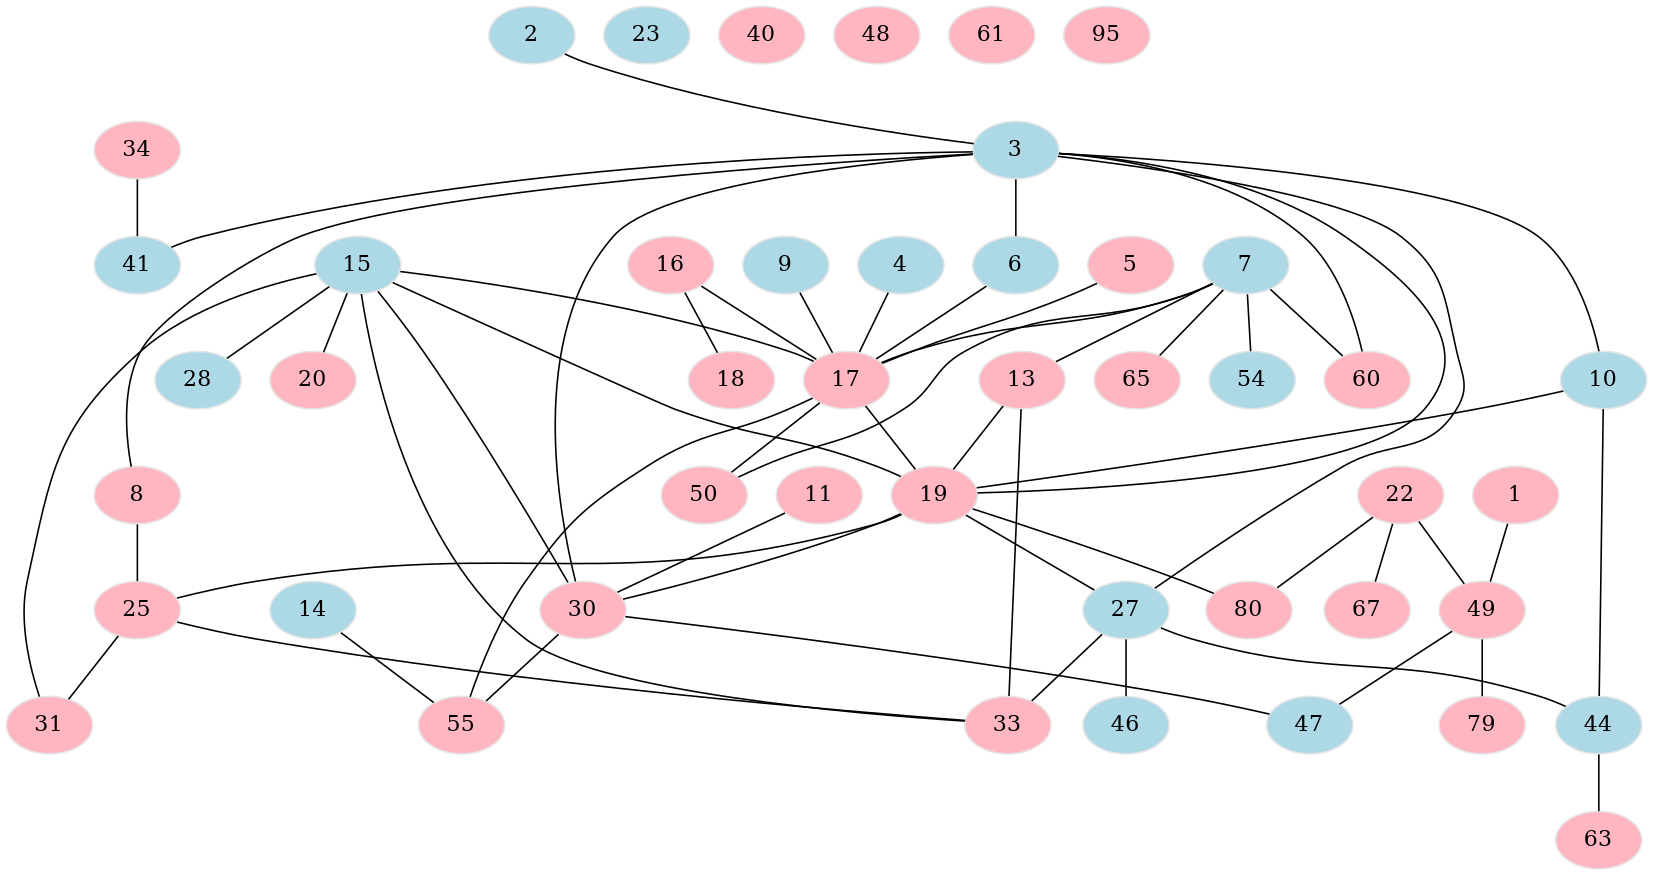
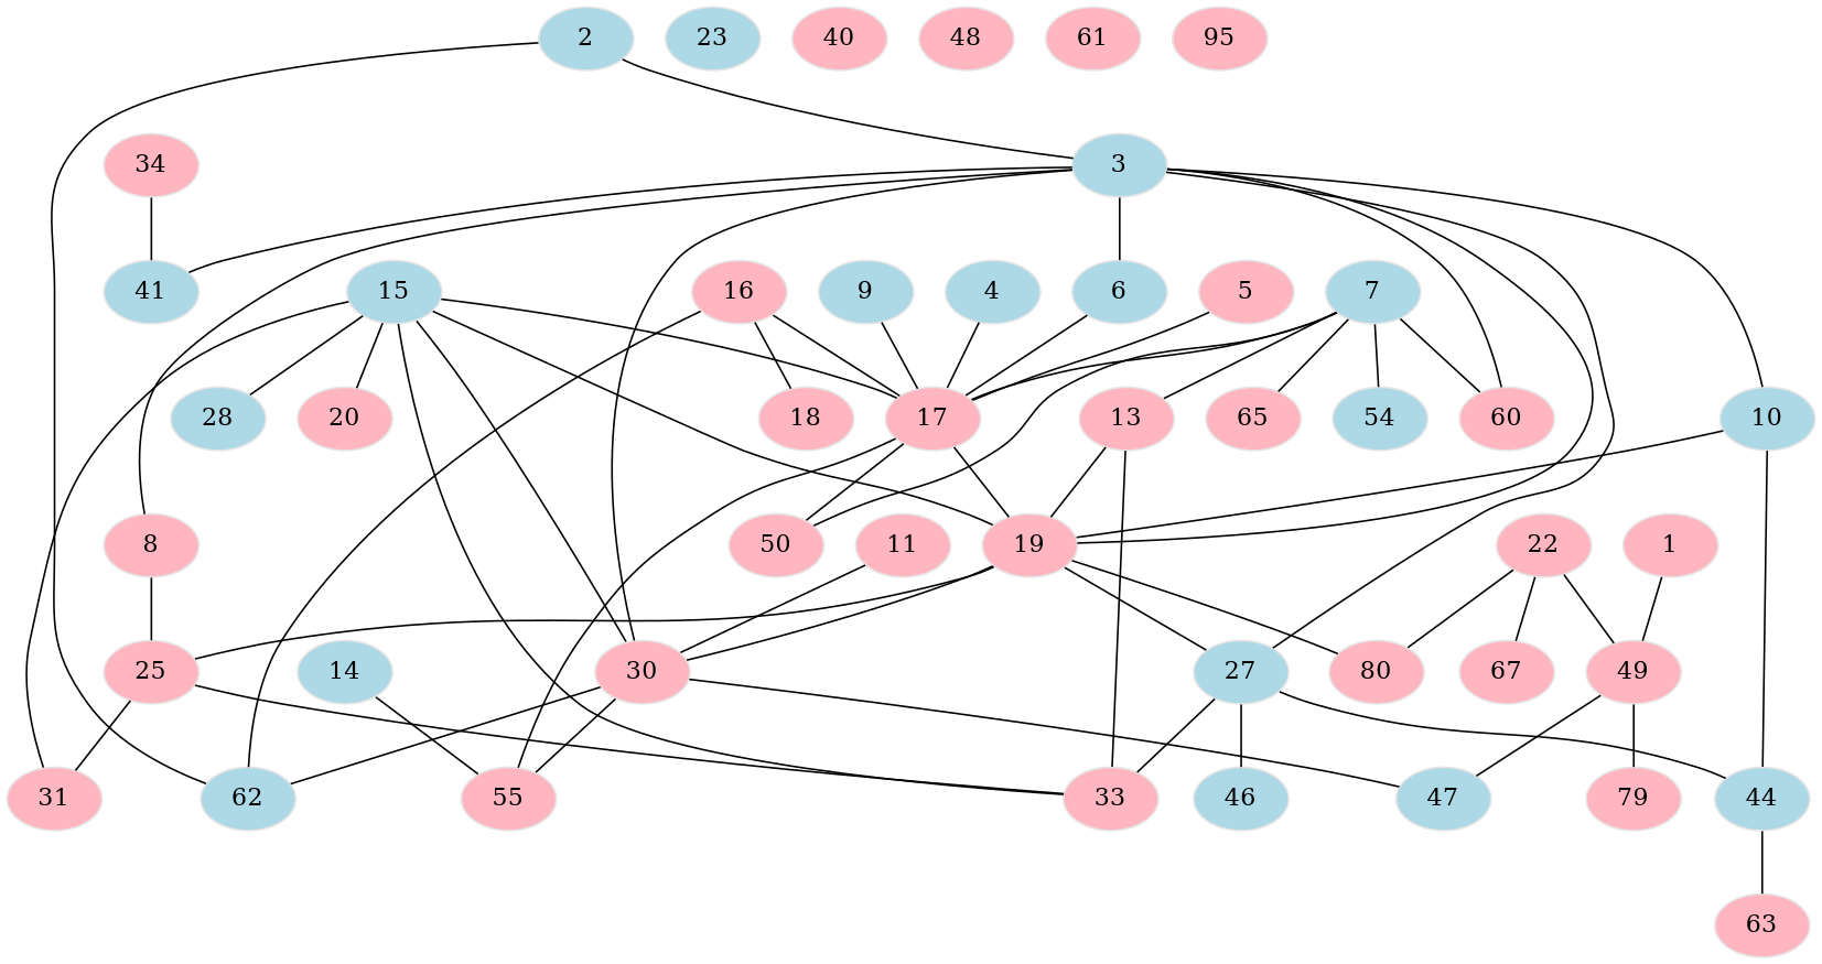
  graph {
    node [color=gray90 fillcolor=lightpink style=filled]
    1
    49
    47 [fillcolor=lightblue]
    79
    2 [fillcolor=lightblue super="+59"]
    3 [fillcolor=lightblue super="+12"]
+   62 [fillcolor=lightblue]
    6 [fillcolor=lightblue super="+64"]
    8 [super="+29"]
    10 [fillcolor=lightblue]
    19 [super="+75+78+45"]
    27 [fillcolor=lightblue super="+36+58"]
    30 [super="+37+39"]
    41 [fillcolor=lightblue super="+51+83+66"]
    60
    17 [super="+43+70"]
    25 [super="+56"]
    44 [fillcolor=lightblue super="+68"]
    80 [super="+91"]
    33 [super="+77"]
    46 [fillcolor=lightblue]
    55
    50 [super="+53"]
    4 [fillcolor=lightblue]
    5
    7 [fillcolor=lightblue super="+32+72"]
    13 [super="+21+69"]
    54 [fillcolor=lightblue super="+57"]
    65
    31 [super="+42"]
    9 [fillcolor=lightblue]
    63
    11
    14 [fillcolor=lightblue]
    15 [fillcolor=lightblue super="+26+74+82"]
    20 [super="+35"]
    28 [fillcolor=lightblue super="+76"]
    16
    18
    22 [super="+93+38"]
    67
    23 [fillcolor=lightblue]
    34
    40
    48
    61 [super="+87"]
    95
    1 -- 49
    49 -- 47
    49 -- 79
    2 -- 3
+   2 -- 62
    3 -- 6
    3 -- 8
    3 -- 10 [weight=2]
    3 -- 19
    3 -- 27
    3 -- 30 [weight=2]
    3 -- 41
    3 -- 60
    6 -- 17
    8 -- 25
    10 -- 19
    10 -- 44
    19 -- 27
    19 -- 30
    19 -- 25
    19 -- 80
    27 -- 44
    27 -- 33
    27 -- 46
    30 -- 47
+   30 -- 62
    30 -- 55
    17 -- 19 [weight=2]
    17 -- 55
    17 -- 50
    25 -- 33
    25 -- 31
    44 -- 63
    4 -- 17
    5 -- 17
    7 -- 60
    7 -- 17
    7 -- 50
    7 -- 13
    7 -- 54
    7 -- 65
    13 -- 19
    13 -- 33
    9 -- 17
    11 -- 30
    14 -- 55
    15 -- 19
    15 -- 30
    15 -- 17
    15 -- 33
    15 -- 31
    15 -- 20
    15 -- 28 [weight=2]
+   16 -- 62
    16 -- 17
    16 -- 18
    22 -- 49
    22 -- 80
    22 -- 67
    34 -- 41
  }
